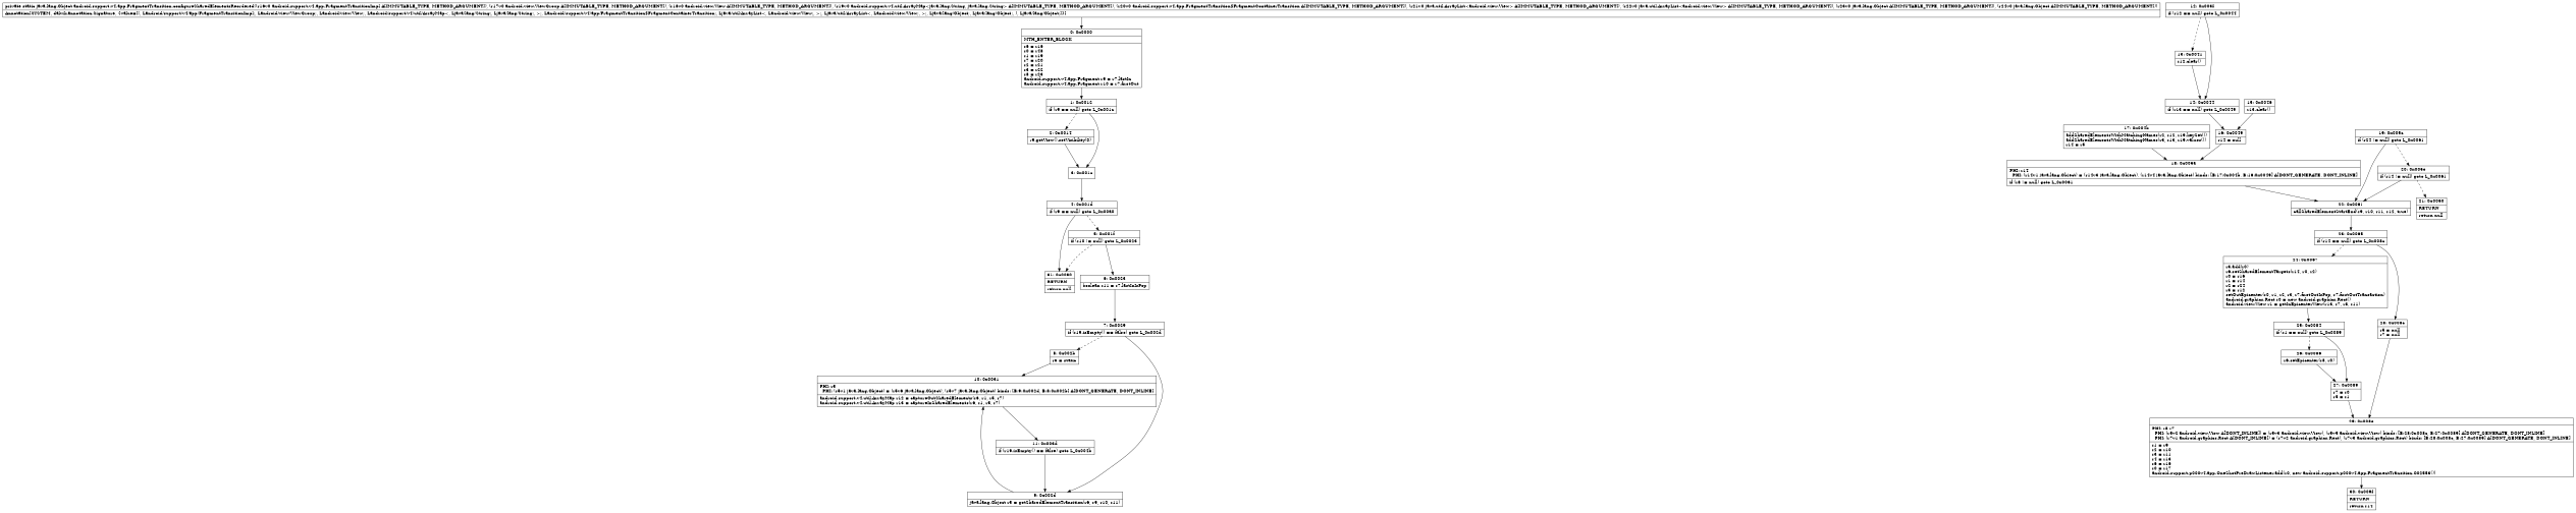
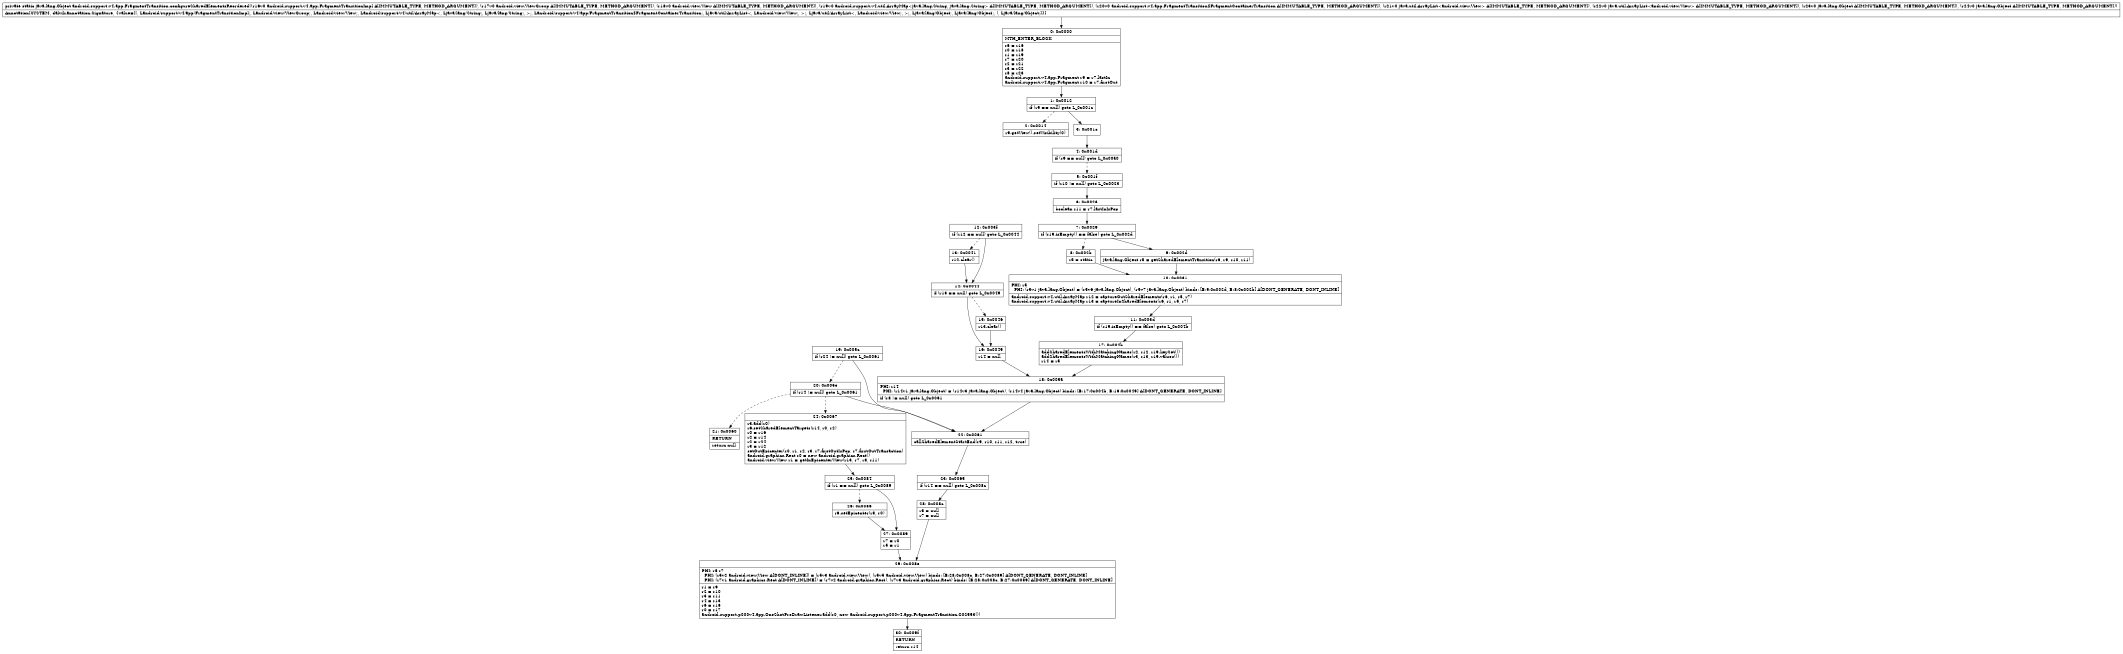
  digraph {
    node [shape=record]
-   n1 [label="{0\:\ 0x0000|MTH_ENTER_BLOCK\l|r6 = r16\lr0 = r48\lr1 = r19\lr7 = r20\lr2 = r21\lr3 = r22\lr8 = r23\landroid.support.v4.app.Fragment r9 = r7.lastIn\landroid.support.v4.app.Fragment r10 = r7.firstOut\l}"]
+   n1 [label="{0\:\ 0x0000|MTH_ENTER_BLOCK\l|r6 = r16\lr0 = r18\lr1 = r19\lr7 = r20\lr2 = r21\lr3 = r22\lr8 = r23\landroid.support.v4.app.Fragment r9 = r7.lastIn\landroid.support.v4.app.Fragment r10 = r7.firstOut\l}"]
    n2 [label="{1\:\ 0x0012|if (r9 == null) goto L_0x001c\l}"]
    n3 [label="{2\:\ 0x0014|r9.getView().setVisibility(0)\l}"]
    n4 [label="{3\:\ 0x001c}"]
    n5 [label="{4\:\ 0x001d|if (r9 == null) goto L_0x00a0\l}"]
    n6 [label="{5\:\ 0x001f|if (r10 != null) goto L_0x0023\l}"]
-   n7 [label="{31\:\ 0x00a0|RETURN\l|return null\l}"]
    n8 [label="{6\:\ 0x0023|boolean r11 = r7.lastInIsPop\l}"]
    n9 [label="{7\:\ 0x0029|if (r19.isEmpty() == false) goto L_0x002d\l}"]
    n10 [label="{8\:\ 0x002b|r5 = static\l}"]
    n11 [label="{9\:\ 0x002d|java.lang.Object r5 = getSharedElementTransition(r6, r9, r10, r11)\l}"]
    n12 [label="{10\:\ 0x0031|PHI: r5 \l  PHI: (r5v1 java.lang.Object) = (r5v6 java.lang.Object), (r5v7 java.lang.Object) binds: [B:9:0x002d, B:8:0x002b] A[DONT_GENERATE, DONT_INLINE]\l|android.support.v4.util.ArrayMap r12 = captureOutSharedElements(r6, r1, r5, r7)\landroid.support.v4.util.ArrayMap r13 = captureInSharedElements(r6, r1, r5, r7)\l}"]
    n13 [label="{11\:\ 0x003d|if (r19.isEmpty() == false) goto L_0x004b\l}"]
    n14 [label="{17\:\ 0x004b|addSharedElementsWithMatchingNames(r2, r12, r19.keySet())\laddSharedElementsWithMatchingNames(r3, r13, r19.values())\lr14 = r5\l}"]
    n15 [label="{12\:\ 0x003f|if (r12 == null) goto L_0x0044\l}"]
    n16 [label="{13\:\ 0x0041|r12.clear()\l}"]
    n17 [label="{14\:\ 0x0044|if (r13 == null) goto L_0x0049\l}"]
    n18 [label="{18\:\ 0x005a|PHI: r14 \l  PHI: (r14v1 java.lang.Object) = (r14v3 java.lang.Object), (r14v4 java.lang.Object) binds: [B:17:0x004b, B:16:0x0049] A[DONT_GENERATE, DONT_INLINE]\l|if (r8 != null) goto L_0x0061\l}"]
    n19 [label="{15\:\ 0x0046|r13.clear()\l}"]
    n20 [label="{16\:\ 0x0049|r14 = null\l}"]
    n21 [label="{22\:\ 0x0061|callSharedElementStartEnd(r9, r10, r11, r12, true)\l}"]
    n22 [label="{19\:\ 0x005c|if (r24 != null) goto L_0x0061\l}"]
    n23 [label="{20\:\ 0x005e|if (r14 != null) goto L_0x0061\l}"]
    n24 [label="{23\:\ 0x0065|if (r14 == null) goto L_0x008c\l}"]
    n25 [label="{21\:\ 0x0060|RETURN\l|return null\l}"]
-   n26 [label="{24\:\ 0x0067|r3.add(r0)\lr6.setSharedElementTargets(r14, r0, r2)\lr0 = r16\lr1 = r14\lr2 = r24\lr3 = r12\lsetOutEpicenter(r0, r1, r2, r3, r7.firstOutIsPop, r7.firstOutTransaction)\landroid.graphics.Rect r0 = new android.graphics.Rect()\landroid.view.View r1 = getInEpicenterView(r13, r7, r8, r11)\l}"]
+   n26 [label="{24\:\ 0x0067|r3.add(r0)\lr6.setSharedElementTargets(r14, r0, r2)\lr0 = r16\lr2 = r14\lr2 = r24\lr3 = r12\lsetOutEpicenter(r0, r1, r2, r3, r7.firstOutIsPop, r7.firstOutTransaction)\landroid.graphics.Rect r0 = new android.graphics.Rect()\landroid.view.View r1 = getInEpicenterView(r13, r7, r8, r11)\l}"]
    n27 [label="{28\:\ 0x008c|r5 = null\lr7 = null\l}"]
    n28 [label="{25\:\ 0x0084|if (r1 == null) goto L_0x0089\l}"]
    n29 [label="{29\:\ 0x008e|PHI: r5 r7 \l  PHI: (r5v2 android.view.View A[DONT_INLINE]) = (r5v3 android.view.View), (r5v5 android.view.View) binds: [B:28:0x008c, B:27:0x0089] A[DONT_GENERATE, DONT_INLINE]\l  PHI: (r7v1 android.graphics.Rect A[DONT_INLINE]) = (r7v2 android.graphics.Rect), (r7v3 android.graphics.Rect) binds: [B:28:0x008c, B:27:0x0089] A[DONT_GENERATE, DONT_INLINE]\l|r1 = r9\lr2 = r10\lr3 = r11\lr4 = r13\lr6 = r16\lr0 = r17\landroid.support.p000v4.app.OneShotPreDrawListener.add(r0, new android.support.p000v4.app.FragmentTransition.C02553())\l}"]
    n30 [label="{26\:\ 0x0086|r6.setEpicenter(r8, r0)\l}"]
    n31 [label="{27\:\ 0x0089|r7 = r0\lr5 = r1\l}"]
    n32 [label="{30\:\ 0x009f|RETURN\l|return r14\l}"]
    n33 [label="{private static java.lang.Object android.support.v4.app.FragmentTransition.configureSharedElementsReordered((r16v0 android.support.v4.app.FragmentTransitionImpl A[IMMUTABLE_TYPE, METHOD_ARGUMENT]), (r17v0 android.view.ViewGroup A[IMMUTABLE_TYPE, METHOD_ARGUMENT]), (r18v0 android.view.View A[IMMUTABLE_TYPE, METHOD_ARGUMENT]), (r19v0 android.support.v4.util.ArrayMap\<java.lang.String, java.lang.String\> A[IMMUTABLE_TYPE, METHOD_ARGUMENT]), (r20v0 android.support.v4.app.FragmentTransition$FragmentContainerTransition A[IMMUTABLE_TYPE, METHOD_ARGUMENT]), (r21v0 java.util.ArrayList\<android.view.View\> A[IMMUTABLE_TYPE, METHOD_ARGUMENT]), (r22v0 java.util.ArrayList\<android.view.View\> A[IMMUTABLE_TYPE, METHOD_ARGUMENT]), (r23v0 java.lang.Object A[IMMUTABLE_TYPE, METHOD_ARGUMENT]), (r24v0 java.lang.Object A[IMMUTABLE_TYPE, METHOD_ARGUMENT]))  | Annotation[SYSTEM, dalvik.annotation.Signature, \{value=[(, Landroid\/support\/v4\/app\/FragmentTransitionImpl;, Landroid\/view\/ViewGroup;, Landroid\/view\/View;, Landroid\/support\/v4\/util\/ArrayMap\<, Ljava\/lang\/String;, Ljava\/lang\/String;, \>;, Landroid\/support\/v4\/app\/FragmentTransition$FragmentContainerTransition;, Ljava\/util\/ArrayList\<, Landroid\/view\/View;, \>;, Ljava\/util\/ArrayList\<, Landroid\/view\/View;, \>;, Ljava\/lang\/Object;, Ljava\/lang\/Object;, ), Ljava\/lang\/Object;]\}]\l}"]
    n1 -> n2
    n2 -> n3 [style=dashed]
    n2 -> n4
-   n3 -> n4
    n4 -> n5
    n5 -> n6 [style=dashed]
-   n5 -> n7
-   n6 -> n7 [style=dashed]
    n6 -> n8
    n8 -> n9
    n9 -> n10 [style=dashed]
    n9 -> n11
    n10 -> n12
    n11 -> n12
    n12 -> n13
-   n13 -> n11
+   n13 -> n14
    n14 -> n18
    n15 -> n16 [style=dashed]
    n15 -> n17
    n16 -> n17
+   n17 -> n19 [style=dashed]
    n17 -> n20
    n18 -> n21
    n19 -> n20
    n20 -> n18
    n21 -> n24
    n22 -> n21
    n22 -> n23 [style=dashed]
    n23 -> n21
    n23 -> n25 [style=dashed]
-   n24 -> n26 [style=dashed]
+   n23 -> n26 [style=dashed]
    n24 -> n27
    n26 -> n28
    n27 -> n29
    n28 -> n30 [style=dashed]
    n28 -> n31
    n29 -> n32
    n30 -> n31
    n31 -> n29
    n33 -> n1
  }
